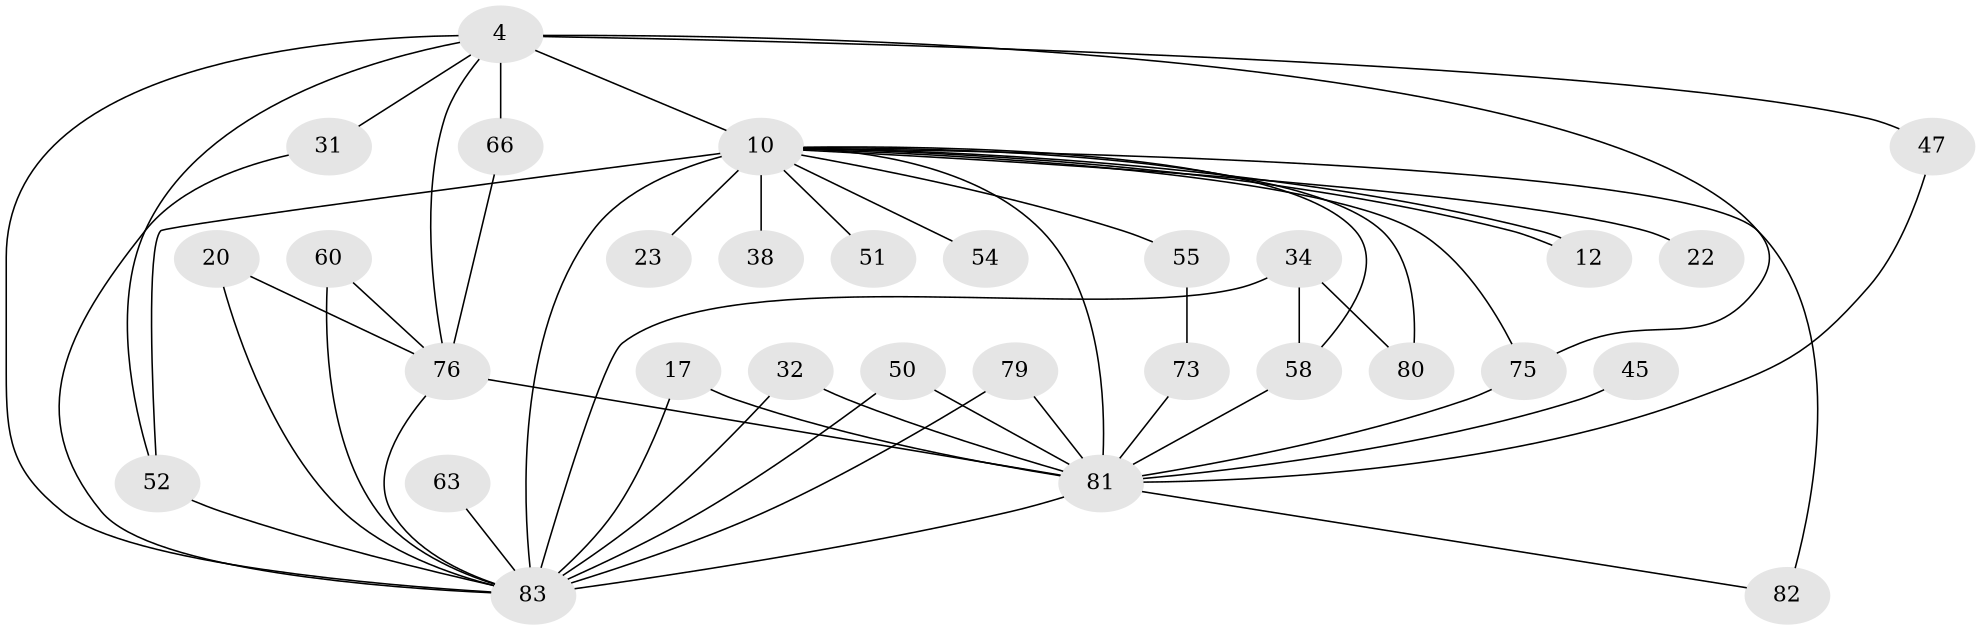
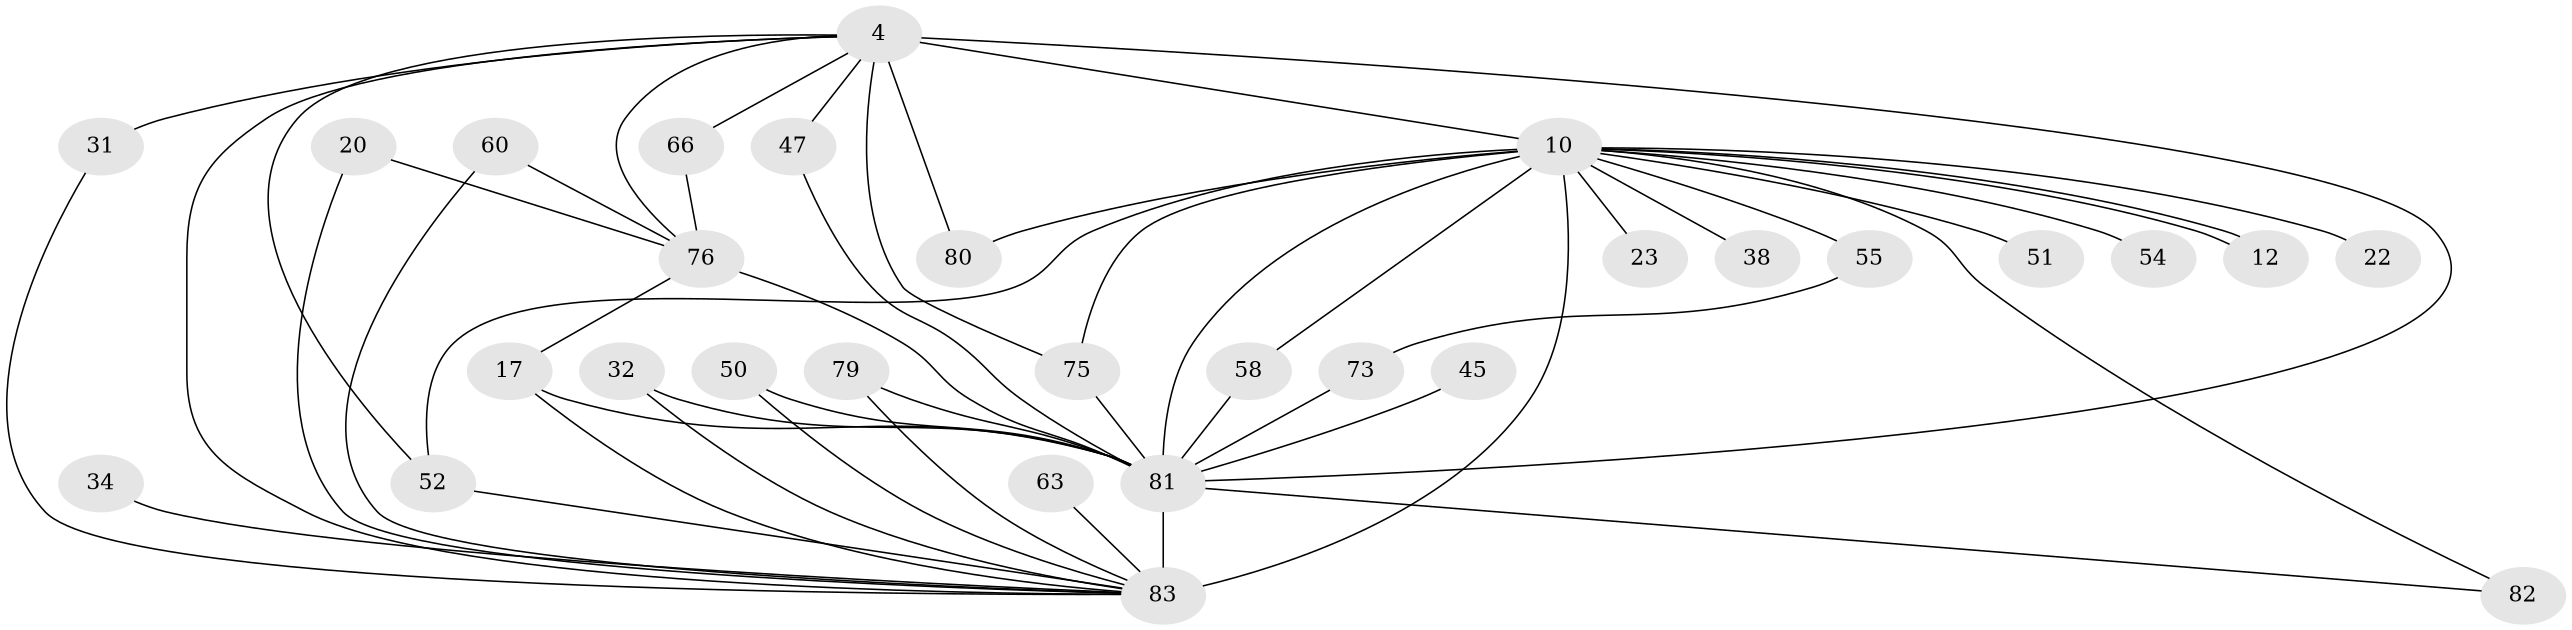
  graph {
    node [color=gray90 style=filled]
    4 [super="+3"]
    10 [super="+7+8"]
    31 [super="+14"]
    47
    52 [super="+35"]
    66
    75 [super="+57+70+65"]
    76 [super="+56+72+19+74"]
    80 [super="+69"]
    81 [super="+9+28+62+33"]
    83 [super="+43+46+59+71+77"]
    12
    22
    23
    38
    51
    54
    55
    58 [super="+41"]
    82 [super="+68"]
    73 [super="+48"]
    17
    20
    63
    32
    34
    45
    50
    60 [super="+49"]
    79
    4 -- 10 [weight=8]
    4 -- 31 [weight=3]
    4 -- 47
    4 -- 52
    4 -- 66
    4 -- 75 [weight=2]
    4 -- 76 [weight=2]
-   34 -- 80
+   4 -- 80
+   4 -- 81 [weight=4]
    4 -- 83 [weight=5]
    10 -- 52
    10 -- 75
    10 -- 80 [weight=2]
    10 -- 81 [weight=12]
    10 -- 83 [weight=14]
    10 -- 12
    10 -- 12
    10 -- 22 [weight=2]
    10 -- 23 [weight=2]
    10 -- 38 [weight=2]
    10 -- 51 [weight=2]
    10 -- 54
    10 -- 55
    10 -- 58
    10 -- 82 [weight=2]
    31 -- 83
    47 -- 81
    52 -- 83 [weight=2]
    66 -- 76
    75 -- 81 [weight=3]
    76 -- 81 [weight=8]
-   76 -- 83 [weight=2]
+   76 -- 17 [weight=2]
    81 -- 83 [weight=10]
    81 -- 82
    55 -- 73
    58 -- 81
    73 -- 81 [weight=3]
    17 -- 81
    17 -- 83
    20 -- 76
    20 -- 83
    63 -- 83
    32 -- 81
    32 -- 83
    34 -- 83 [weight=3]
-   34 -- 58
    45 -- 81 [weight=2]
    50 -- 81
    50 -- 83
    60 -- 76 [weight=2]
    60 -- 83 [weight=2]
    79 -- 81
    79 -- 83
  }
